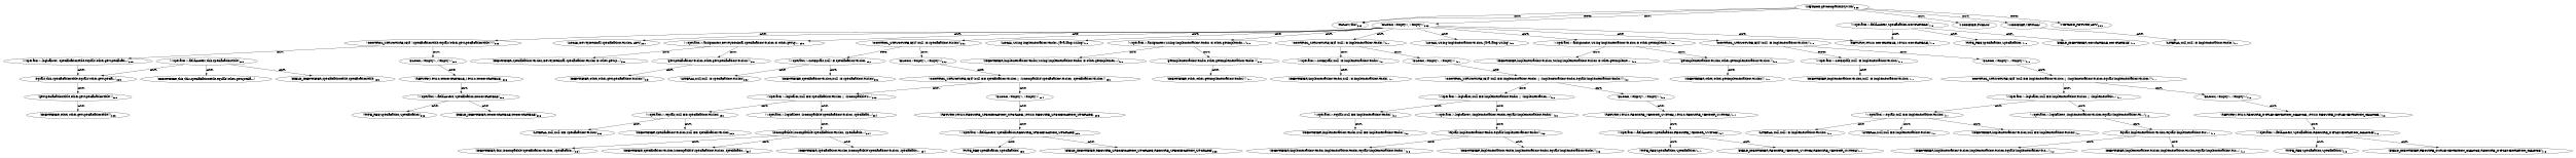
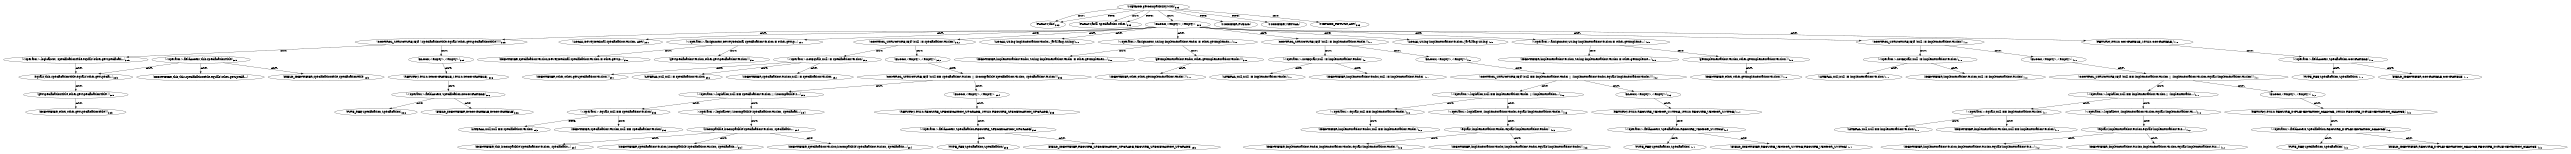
  digraph {
    n1 [label=<(METHOD,getCompatibilityWith)<SUB>383</SUB>>]
    n2 [label=<(PARAM,this)<SUB>383</SUB>>]
+   n3 [label=<(PARAM,final Specification other)<SUB>383</SUB>>]
    n4 [label=<(BLOCK,&lt;empty&gt;,&lt;empty&gt;)<SUB>383</SUB>>]
    n5 [label=<(MODIFIER,PUBLIC)>]
    n6 [label=<(MODIFIER,VIRTUAL)>]
    n7 [label=<(METHOD_RETURN,ANY)<SUB>383</SUB>>]
    n8 [label=<(CONTROL_STRUCTURE,IF,if (!specificationTitle.equals(other.getSpecificationTitle())))<SUB>385</SUB>>]
    n9 [label=<(LOCAL,DeweyDecimal specificationVersion: ANY)<SUB>390</SUB>>]
    n10 [label=<(&lt;operator&gt;.assignment,DeweyDecimal specificationVersion = other.getSp...)<SUB>390</SUB>>]
    n11 [label=<(CONTROL_STRUCTURE,IF,if (null != specificationVersion))<SUB>392</SUB>>]
    n12 [label=<(LOCAL,String implementationVendor: java.lang.String)<SUB>400</SUB>>]
    n13 [label=<(&lt;operator&gt;.assignment,String implementationVendor = other.getImplemen...)<SUB>400</SUB>>]
    n14 [label=<(CONTROL_STRUCTURE,IF,if (null != implementationVendor))<SUB>401</SUB>>]
    n15 [label=<(LOCAL,String implementationVersion: java.lang.String)<SUB>409</SUB>>]
    n16 [label=<(&lt;operator&gt;.assignment,String implementationVersion = other.getImpleme...)<SUB>409</SUB>>]
    n17 [label=<(CONTROL_STRUCTURE,IF,if (null != implementationVersion))<SUB>410</SUB>>]
    n18 [label=<(RETURN,return COMPATIBLE;,return COMPATIBLE;)<SUB>418</SUB>>]
    n19 [label=<(&lt;operator&gt;.logicalNot,!specificationTitle.equals(other.getSpecificati...)<SUB>385</SUB>>]
    n20 [label=<(BLOCK,&lt;empty&gt;,&lt;empty&gt;)<SUB>385</SUB>>]
    n21 [label=<(IDENTIFIER,specificationVersion,DeweyDecimal specificationVersion = other.getSp...)<SUB>390</SUB>>]
    n22 [label=<(getSpecificationVersion,other.getSpecificationVersion())<SUB>391</SUB>>]
    n23 [label=<(&lt;operator&gt;.notEquals,null != specificationVersion)<SUB>392</SUB>>]
    n24 [label=<(BLOCK,&lt;empty&gt;,&lt;empty&gt;)<SUB>392</SUB>>]
    n25 [label=<(IDENTIFIER,implementationVendor,String implementationVendor = other.getImplemen...)<SUB>400</SUB>>]
    n26 [label=<(getImplementationVendor,other.getImplementationVendor())<SUB>300</SUB>>]
    n27 [label=<(&lt;operator&gt;.notEquals,null != implementationVendor)<SUB>401</SUB>>]
    n28 [label=<(BLOCK,&lt;empty&gt;,&lt;empty&gt;)<SUB>401</SUB>>]
    n29 [label=<(IDENTIFIER,implementationVersion,String implementationVersion = other.getImpleme...)<SUB>409</SUB>>]
    n30 [label=<(getImplementationVersion,other.getImplementationVersion())<SUB>409</SUB>>]
    n31 [label=<(&lt;operator&gt;.notEquals,null != implementationVersion)<SUB>410</SUB>>]
    n32 [label=<(BLOCK,&lt;empty&gt;,&lt;empty&gt;)<SUB>410</SUB>>]
    n33 [label=<(&lt;operator&gt;.fieldAccess,Specification.COMPATIBLE)<SUB>418</SUB>>]
    n34 [label=<(equals,this.specificationTitle.equals(other.getSpecifi...)<SUB>385</SUB>>]
    n35 [label=<(RETURN,return INCOMPATIBLE;,return INCOMPATIBLE;)<SUB>386</SUB>>]
    n36 [label=<(getSpecificationTitle,other.getSpecificationTitle())<SUB>385</SUB>>]
    n37 [label=<(&lt;operator&gt;.fieldAccess,this.specificationTitle)<SUB>385</SUB>>]
    n38 [label=<(IDENTIFIER,this,this.specificationTitle.equals(other.getSpecifi...)>]
    n39 [label=<(FIELD_IDENTIFIER,specificationTitle,specificationTitle)<SUB>385</SUB>>]
    n40 [label=<(IDENTIFIER,other,other.getSpecificationTitle())<SUB>385</SUB>>]
    n41 [label=<(&lt;operator&gt;.fieldAccess,Specification.INCOMPATIBLE)<SUB>386</SUB>>]
    n42 [label=<(TYPE_REF,Specification,Specification)<SUB>386</SUB>>]
    n43 [label=<(FIELD_IDENTIFIER,INCOMPATIBLE,INCOMPATIBLE)<SUB>386</SUB>>]
    n44 [label=<(IDENTIFIER,other,other.getSpecificationVersion())<SUB>391</SUB>>]
    n45 [label=<(LITERAL,null,null != specificationVersion)<SUB>392</SUB>>]
    n46 [label=<(IDENTIFIER,specificationVersion,null != specificationVersion)<SUB>392</SUB>>]
    n47 [label=<(CONTROL_STRUCTURE,IF,if (null == specificationVersion || !isCompatible(specificationVersion, specificationVersion)))<SUB>393</SUB>>]
    n48 [label=<(&lt;operator&gt;.logicalOr,null == specificationVersion || !isCompatible(s...)<SUB>393</SUB>>]
    n49 [label=<(BLOCK,&lt;empty&gt;,&lt;empty&gt;)<SUB>394</SUB>>]
    n50 [label=<(&lt;operator&gt;.equals,null == specificationVersion)<SUB>393</SUB>>]
    n51 [label=<(&lt;operator&gt;.logicalNot,!isCompatible(specificationVersion, specificati...)<SUB>394</SUB>>]
    n52 [label=<(RETURN,return REQUIRE_SPECIFICATION_UPGRADE;,return REQUIRE_SPECIFICATION_UPGRADE;)<SUB>395</SUB>>]
    n53 [label=<(LITERAL,null,null == specificationVersion)<SUB>393</SUB>>]
    n54 [label=<(IDENTIFIER,specificationVersion,null == specificationVersion)<SUB>393</SUB>>]
    n55 [label=<(isCompatible,isCompatible(specificationVersion, specificatio...)<SUB>394</SUB>>]
    n56 [label=<(IDENTIFIER,this,isCompatible(specificationVersion, specificatio...)<SUB>394</SUB>>]
    n57 [label=<(IDENTIFIER,specificationVersion,isCompatible(specificationVersion, specificatio...)<SUB>394</SUB>>]
    n58 [label=<(IDENTIFIER,specificationVersion,isCompatible(specificationVersion, specificatio...)<SUB>394</SUB>>]
    n59 [label=<(&lt;operator&gt;.fieldAccess,Specification.REQUIRE_SPECIFICATION_UPGRADE)<SUB>395</SUB>>]
    n60 [label=<(TYPE_REF,Specification,Specification)<SUB>395</SUB>>]
    n61 [label=<(FIELD_IDENTIFIER,REQUIRE_SPECIFICATION_UPGRADE,REQUIRE_SPECIFICATION_UPGRADE)<SUB>395</SUB>>]
    n62 [label=<(IDENTIFIER,other,other.getImplementationVendor())<SUB>400</SUB>>]
    n63 [label=<(LITERAL,null,null != implementationVendor)<SUB>401</SUB>>]
    n64 [label=<(IDENTIFIER,implementationVendor,null != implementationVendor)<SUB>401</SUB>>]
    n65 [label=<(CONTROL_STRUCTURE,IF,if (null == implementationVendor || !implementationVendor.equals(implementationVendor)))<SUB>402</SUB>>]
    n66 [label=<(&lt;operator&gt;.logicalOr,null == implementationVendor || !implementation...)<SUB>402</SUB>>]
    n67 [label=<(BLOCK,&lt;empty&gt;,&lt;empty&gt;)<SUB>403</SUB>>]
    n68 [label=<(&lt;operator&gt;.equals,null == implementationVendor)<SUB>402</SUB>>]
    n69 [label=<(&lt;operator&gt;.logicalNot,!implementationVendor.equals(implementationVendor))<SUB>403</SUB>>]
    n70 [label=<(RETURN,return REQUIRE_VENDOR_SWITCH;,return REQUIRE_VENDOR_SWITCH;)<SUB>404</SUB>>]
    n71 [label=<(IDENTIFIER,implementationVendor,null == implementationVendor)<SUB>402</SUB>>]
    n72 [label=<(equals,implementationVendor.equals(implementationVendor))<SUB>403</SUB>>]
    n73 [label=<(IDENTIFIER,implementationVendor,implementationVendor.equals(implementationVendor))<SUB>403</SUB>>]
    n74 [label=<(IDENTIFIER,implementationVendor,implementationVendor.equals(implementationVendor))<SUB>403</SUB>>]
    n75 [label=<(&lt;operator&gt;.fieldAccess,Specification.REQUIRE_VENDOR_SWITCH)<SUB>404</SUB>>]
    n76 [label=<(TYPE_REF,Specification,Specification)<SUB>404</SUB>>]
    n77 [label=<(FIELD_IDENTIFIER,REQUIRE_VENDOR_SWITCH,REQUIRE_VENDOR_SWITCH)<SUB>404</SUB>>]
    n78 [label=<(IDENTIFIER,other,other.getImplementationVersion())<SUB>409</SUB>>]
    n79 [label=<(LITERAL,null,null != implementationVersion)<SUB>410</SUB>>]
    n80 [label=<(IDENTIFIER,implementationVersion,null != implementationVersion)<SUB>410</SUB>>]
    n81 [label=<(CONTROL_STRUCTURE,IF,if (null == implementationVersion || !implementationVersion.equals(implementationVersion)))<SUB>411</SUB>>]
    n82 [label=<(&lt;operator&gt;.logicalOr,null == implementationVersion || !implementatio...)<SUB>411</SUB>>]
    n83 [label=<(BLOCK,&lt;empty&gt;,&lt;empty&gt;)<SUB>412</SUB>>]
    n84 [label=<(&lt;operator&gt;.equals,null == implementationVersion)<SUB>417</SUB>>]
    n85 [label=<(&lt;operator&gt;.logicalNot,!implementationVersion.equals(implementationVer...)<SUB>412</SUB>>]
    n86 [label=<(RETURN,return REQUIRE_IMPLEMENTATION_CHANGE;,return REQUIRE_IMPLEMENTATION_CHANGE;)<SUB>413</SUB>>]
    n87 [label=<(LITERAL,null,null == implementationVersion)<SUB>411</SUB>>]
    n88 [label=<(IDENTIFIER,implementationVersion,null == implementationVersion)<SUB>411</SUB>>]
    n89 [label=<(equals,implementationVersion.equals(implementationVers...)<SUB>412</SUB>>]
    n90 [label=<(IDENTIFIER,implementationVersion,implementationVersion.equals(implementationVers...)<SUB>412</SUB>>]
    n91 [label=<(IDENTIFIER,implementationVersion,implementationVersion.equals(implementationVers...)<SUB>412</SUB>>]
    n92 [label=<(&lt;operator&gt;.fieldAccess,Specification.REQUIRE_IMPLEMENTATION_CHANGE)<SUB>413</SUB>>]
    n93 [label=<(TYPE_REF,Specification,Specification)<SUB>413</SUB>>]
    n94 [label=<(FIELD_IDENTIFIER,REQUIRE_IMPLEMENTATION_CHANGE,REQUIRE_IMPLEMENTATION_CHANGE)<SUB>413</SUB>>]
    n95 [label=<(TYPE_REF,Specification,Specification)<SUB>418</SUB>>]
    n96 [label=<(FIELD_IDENTIFIER,COMPATIBLE,COMPATIBLE)<SUB>418</SUB>>]
    n1 -> n2 [label="AST: "]
    n1 -> n2 [label="DDG: "]
+   n1 -> n3 [label="AST: "]
+   n1 -> n3 [label="DDG: "]
    n1 -> n4 [label="AST: "]
-   n1 -> n5 [label="AST: "]
-   n1 -> n6 [label="AST: "]
-   n1 -> n7 [label="DDG: "]
+   n1 -> n5 [label="DDG: "]
+   n1 -> n6 [label="DDG: "]
+   n1 -> n7 [label="AST: "]
    n4 -> n8 [label="AST: "]
    n4 -> n9 [label="AST: "]
    n4 -> n10 [label="AST: "]
    n4 -> n11 [label="AST: "]
    n4 -> n12 [label="AST: "]
    n4 -> n13 [label="AST: "]
    n4 -> n14 [label="AST: "]
    n4 -> n15 [label="AST: "]
    n4 -> n16 [label="AST: "]
    n4 -> n17 [label="AST: "]
    n4 -> n18 [label="AST: "]
    n8 -> n19 [label="AST: "]
    n8 -> n20 [label="AST: "]
    n10 -> n21 [label="AST: "]
    n10 -> n22 [label="AST: "]
-   n11 -> n23 [label="DDG: "]
+   n11 -> n23 [label="AST: "]
    n11 -> n24 [label="AST: "]
    n13 -> n25 [label="AST: "]
    n13 -> n26 [label="AST: "]
    n14 -> n27 [label="AST: "]
    n14 -> n28 [label="AST: "]
    n16 -> n29 [label="AST: "]
    n16 -> n30 [label="AST: "]
-   n17 -> n31 [label="DDG: "]
+   n17 -> n31 [label="AST: "]
    n17 -> n32 [label="AST: "]
-   n33 -> n18 [label="AST: "]
+   n18 -> n33 [label="AST: "]
    n19 -> n34 [label="AST: "]
    n20 -> n35 [label="AST: "]
-   n22 -> n44 [label="AST: "]
+   n23 -> n44 [label="AST: "]
    n23 -> n45 [label="AST: "]
    n23 -> n46 [label="AST: "]
    n24 -> n47 [label="AST: "]
    n26 -> n62 [label="AST: "]
-   n6 -> n63 [label="AST: "]
+   n27 -> n63 [label="AST: "]
    n27 -> n64 [label="AST: "]
    n28 -> n65 [label="AST: "]
    n30 -> n78 [label="AST: "]
-   n84 -> n79 [label="AST: "]
+   n31 -> n79 [label="AST: "]
    n31 -> n80 [label="AST: "]
    n32 -> n81 [label="AST: "]
    n33 -> n95 [label="AST: "]
    n33 -> n96 [label="AST: "]
    n34 -> n36 [label="AST: "]
    n35 -> n41 [label="AST: "]
    n36 -> n40 [label="AST: "]
    n37 -> n34 [label="AST: "]
    n37 -> n38 [label="AST: "]
    n37 -> n39 [label="AST: "]
    n41 -> n42 [label="AST: "]
    n41 -> n43 [label="AST: "]
    n47 -> n48 [label="AST: "]
    n47 -> n49 [label="AST: "]
    n48 -> n50 [label="AST: "]
    n48 -> n51 [label="AST: "]
    n49 -> n52 [label="AST: "]
-   n50 -> n53 [label="AST: "]
+   n50 -> n53 [label="DDG: "]
    n50 -> n54 [label="AST: "]
    n51 -> n55 [label="AST: "]
    n52 -> n59 [label="AST: "]
    n55 -> n56 [label="AST: "]
    n55 -> n57 [label="AST: "]
    n55 -> n58 [label="AST: "]
    n59 -> n60 [label="AST: "]
    n59 -> n61 [label="AST: "]
    n65 -> n66 [label="AST: "]
    n65 -> n67 [label="AST: "]
    n66 -> n68 [label="AST: "]
    n66 -> n69 [label="AST: "]
    n67 -> n70 [label="AST: "]
    n68 -> n71 [label="AST: "]
    n69 -> n72 [label="AST: "]
    n70 -> n75 [label="AST: "]
    n72 -> n73 [label="AST: "]
    n72 -> n74 [label="AST: "]
    n75 -> n76 [label="AST: "]
    n75 -> n77 [label="AST: "]
    n81 -> n82 [label="AST: "]
    n81 -> n83 [label="AST: "]
    n82 -> n84 [label="AST: "]
    n82 -> n85 [label="AST: "]
    n83 -> n86 [label="AST: "]
    n84 -> n87 [label="AST: "]
    n84 -> n88 [label="AST: "]
    n85 -> n89 [label="AST: "]
    n86 -> n92 [label="AST: "]
    n89 -> n90 [label="AST: "]
    n89 -> n91 [label="AST: "]
    n92 -> n93 [label="AST: "]
    n92 -> n94 [label="AST: "]
  }
